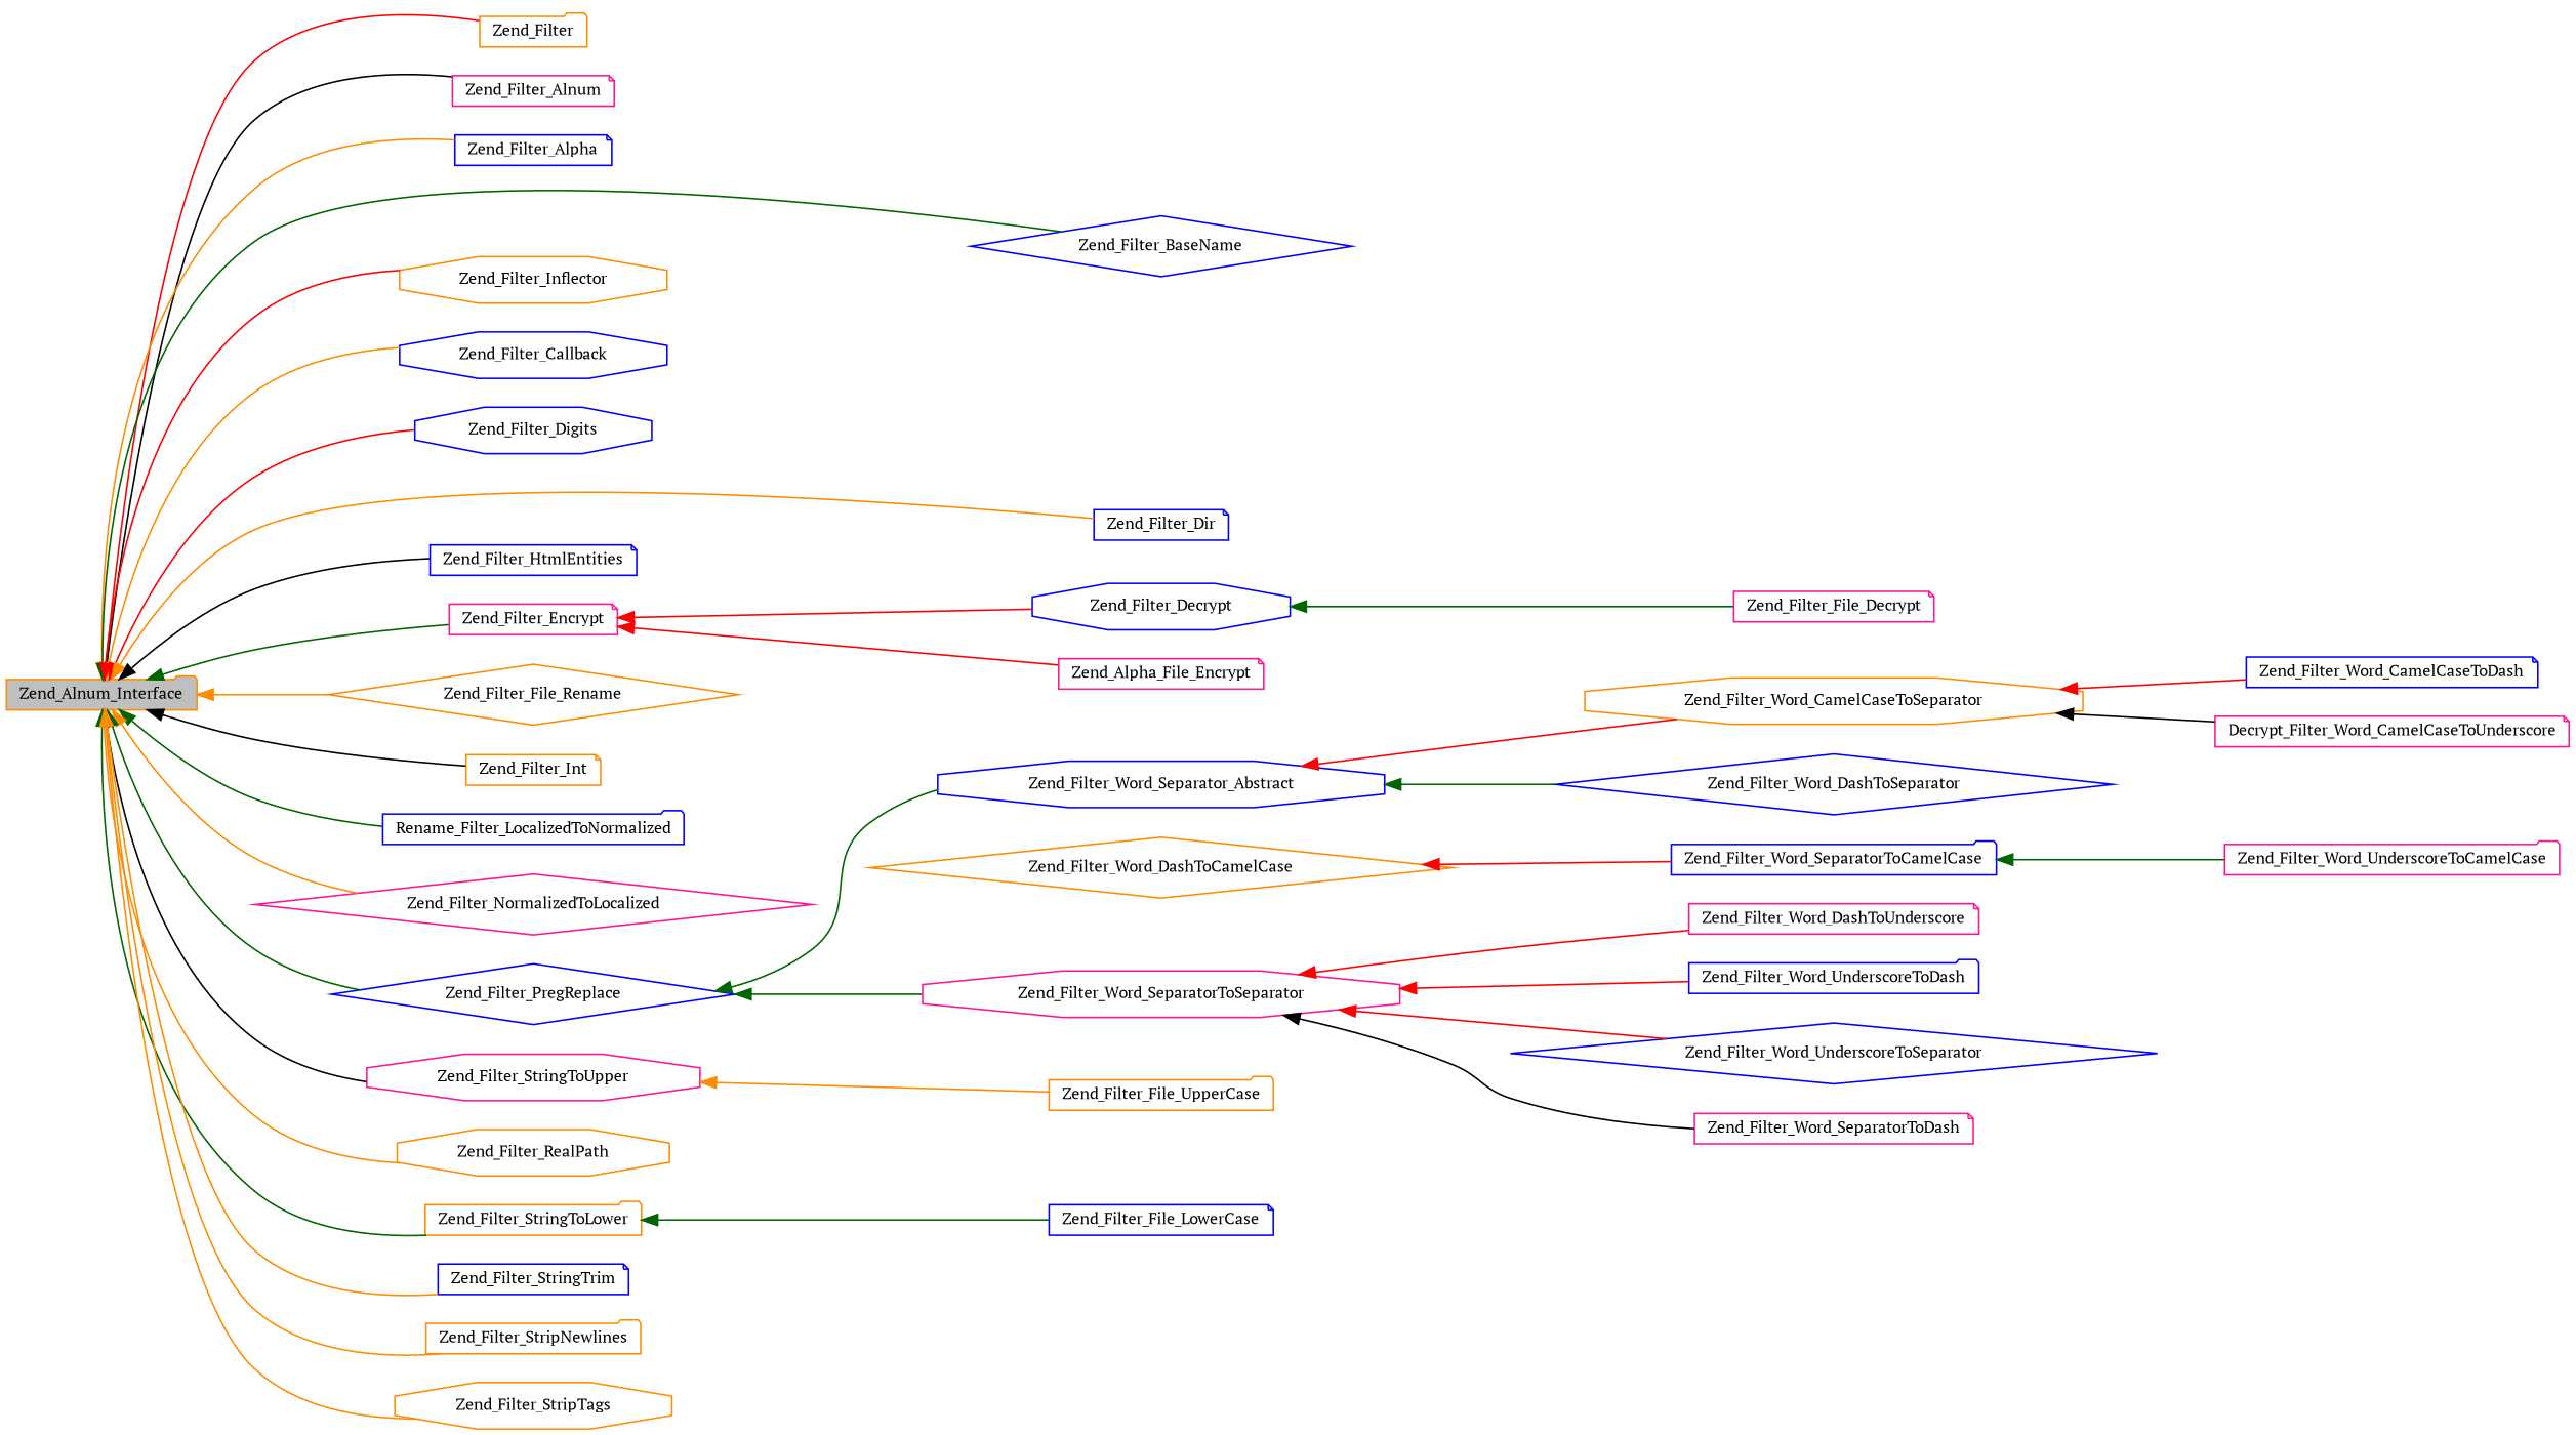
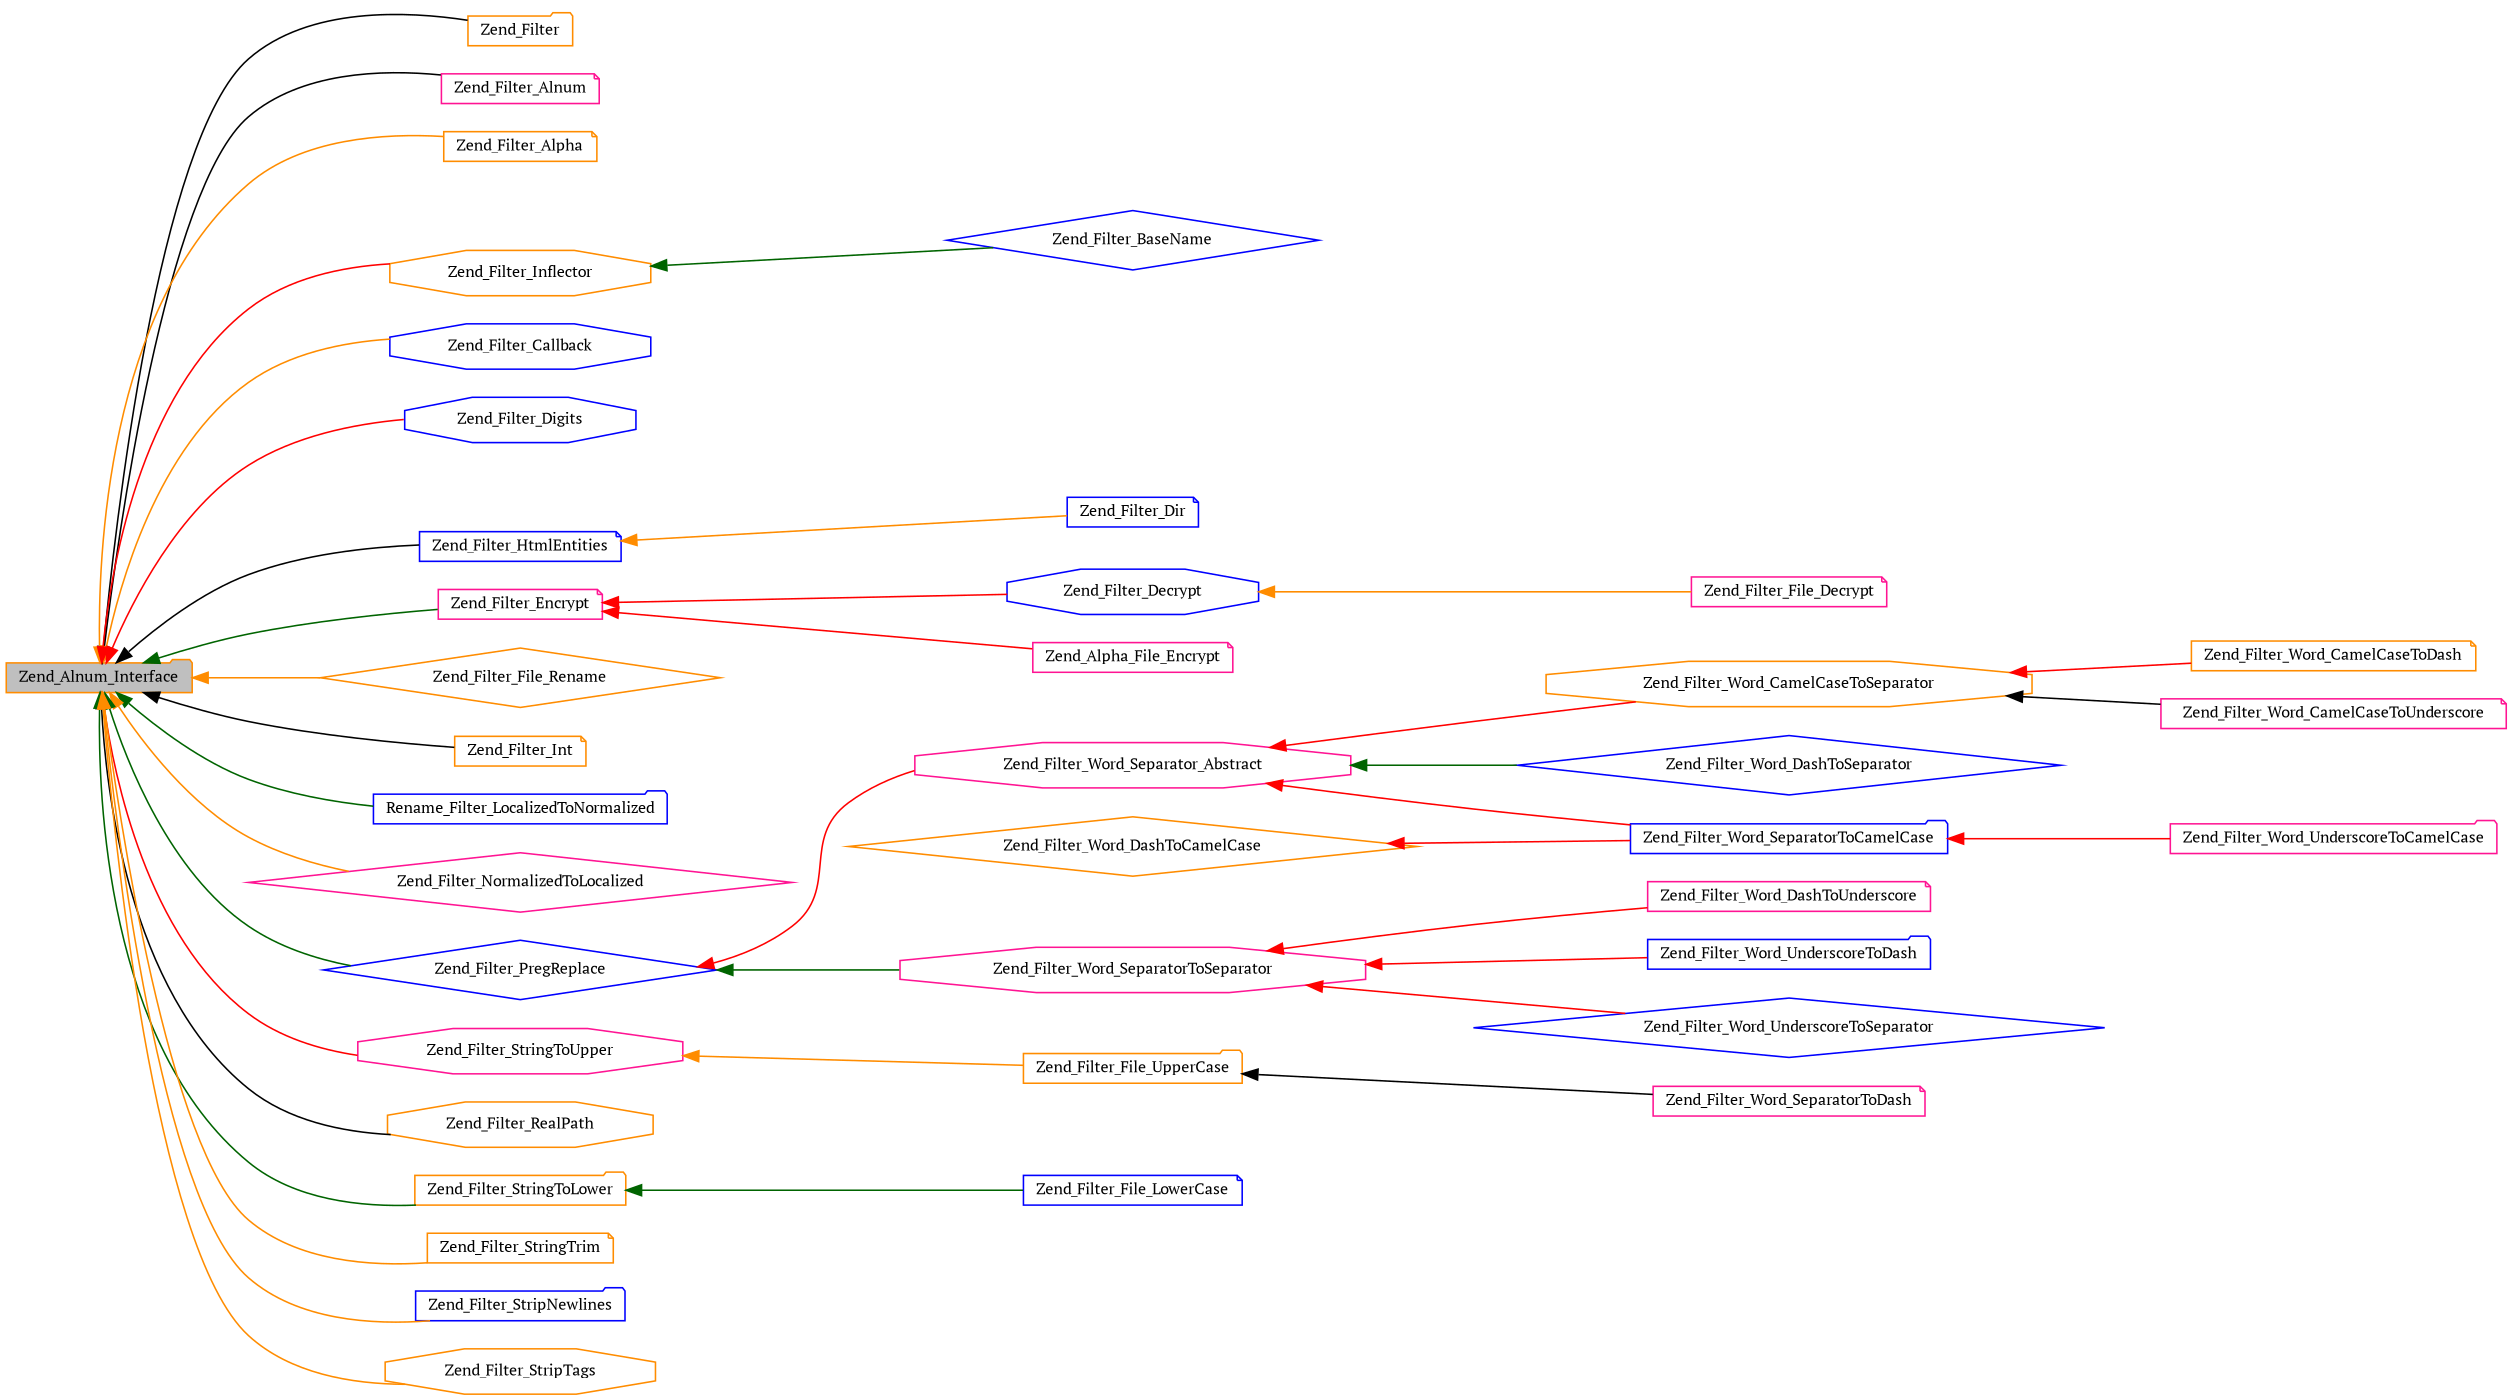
  digraph {
    fontname="PT Serif"
    rankdir=LR
    node [color=blue fillcolor=white fontname="PT Serif" fontsize=10 shape=note style=filled]
    edge [color=darkgreen dir=back fontname="PT Serif" fontsize=10 labelfontname=Helvetica labelfontsize=10 style=solid]
    n1 [color=darkorange fillcolor=grey75 fontcolor=black height=0.2 label=Zend_Alnum_Interface shape=folder width=0.4]
    n2 [color=darkorange height=0.2 label=Zend_Filter shape=folder width=0.4]
    n3 [color=deeppink height=0.2 label=Zend_Filter_Alnum width=0.4]
-   n4 [height=0.2 label=Zend_Filter_Alpha width=0.4]
+   n4 [color=darkorange height=0.2 label=Zend_Filter_Alpha width=0.4]
    n5 [height=0.2 label=Zend_Filter_BaseName shape=diamond width=0.4]
    n6 [height=0.2 label=Zend_Filter_Callback shape=octagon width=0.4]
    n7 [height=0.2 label=Zend_Filter_Digits shape=octagon width=0.4]
    n8 [height=0.2 label=Zend_Filter_Dir width=0.4]
    n9 [color=deeppink height=0.2 label=Zend_Filter_Encrypt width=0.4]
    n10 [color=darkorange height=0.2 label=Zend_Filter_File_Rename shape=diamond width=0.4]
    n11 [height=0.2 label=Zend_Filter_HtmlEntities width=0.4]
    n12 [color=darkorange height=0.2 label=Zend_Filter_Inflector shape=octagon width=0.4]
    n13 [color=darkorange height=0.2 label=Zend_Filter_Int width=0.4]
    n14 [height=0.2 label=Rename_Filter_LocalizedToNormalized shape=folder width=0.4]
    n15 [color=deeppink height=0.2 label=Zend_Filter_NormalizedToLocalized shape=diamond width=0.4]
    n16 [height=0.2 label=Zend_Filter_PregReplace shape=diamond width=0.4]
    n17 [color=darkorange height=0.2 label=Zend_Filter_RealPath shape=octagon width=0.4]
    n18 [color=darkorange height=0.2 label=Zend_Filter_StringToLower shape=folder width=0.4]
    n19 [color=deeppink height=0.2 label=Zend_Filter_StringToUpper shape=octagon width=0.4]
-   n20 [height=0.2 label=Zend_Filter_StringTrim width=0.4]
-   n21 [color=darkorange height=0.2 label=Zend_Filter_StripNewlines shape=folder width=0.4]
+   n20 [color=darkorange height=0.2 label=Zend_Filter_StringTrim width=0.4]
+   n21 [height=0.2 label=Zend_Filter_StripNewlines shape=folder width=0.4]
    n22 [color=darkorange height=0.2 label=Zend_Filter_StripTags shape=octagon width=0.4]
    n23 [height=0.2 label=Zend_Filter_Decrypt shape=octagon width=0.4]
    n24 [color=deeppink height=0.2 label=Zend_Alpha_File_Encrypt width=0.4]
-   n25 [height=0.2 label=Zend_Filter_Word_Separator_Abstract shape=octagon width=0.4]
+   n25 [color=deeppink height=0.2 label=Zend_Filter_Word_Separator_Abstract shape=octagon width=0.4]
    n26 [color=deeppink height=0.2 label=Zend_Filter_Word_SeparatorToSeparator shape=octagon width=0.4]
    n27 [height=0.2 label=Zend_Filter_File_LowerCase width=0.4]
    n28 [color=darkorange height=0.2 label=Zend_Filter_File_UpperCase shape=folder width=0.4]
    n29 [color=deeppink height=0.2 label=Zend_Filter_File_Decrypt width=0.4]
    n30 [color=darkorange height=0.2 label=Zend_Filter_Word_CamelCaseToSeparator shape=octagon width=0.4]
    n31 [height=0.2 label=Zend_Filter_Word_DashToSeparator shape=diamond width=0.4]
    n32 [height=0.2 label=Zend_Filter_Word_SeparatorToCamelCase shape=folder width=0.4]
    n33 [color=deeppink height=0.2 label=Zend_Filter_Word_DashToUnderscore width=0.4]
    n34 [color=deeppink height=0.2 label=Zend_Filter_Word_SeparatorToDash width=0.4]
    n35 [height=0.2 label=Zend_Filter_Word_UnderscoreToDash shape=folder width=0.4]
    n36 [height=0.2 label=Zend_Filter_Word_UnderscoreToSeparator shape=diamond width=0.4]
-   n37 [height=0.2 label=Zend_Filter_Word_CamelCaseToDash width=0.4]
-   n38 [color=deeppink height=0.2 label=Decrypt_Filter_Word_CamelCaseToUnderscore width=0.4]
+   n37 [color=darkorange height=0.2 label=Zend_Filter_Word_CamelCaseToDash width=0.4]
+   n38 [color=deeppink height=0.2 label=Zend_Filter_Word_CamelCaseToUnderscore width=0.4]
    n39 [color=deeppink height=0.2 label=Zend_Filter_Word_UnderscoreToCamelCase shape=folder width=0.4]
    n40 [color=darkorange height=0.2 label=Zend_Filter_Word_DashToCamelCase shape=diamond width=0.4]
-   n1 -> n2 [color=red]
+   n1 -> n2 [color=black]
    n1 -> n3 [color=black]
    n1 -> n4 [color=darkorange]
-   n1 -> n5
+   n12 -> n5
    n1 -> n6 [color=darkorange]
    n1 -> n7 [color=red]
-   n1 -> n8 [color=darkorange]
+   n11 -> n8 [color=darkorange]
    n1 -> n9
    n1 -> n10 [color=darkorange]
    n1 -> n11 [color=black]
    n1 -> n12 [color=red]
    n1 -> n13 [color=black]
    n1 -> n14
    n1 -> n15 [color=darkorange]
    n1 -> n16
-   n1 -> n17 [color=darkorange]
+   n1 -> n17 [color=black]
    n1 -> n18
-   n1 -> n19 [color=black]
+   n1 -> n19 [color=red]
    n1 -> n20 [color=darkorange]
    n1 -> n21 [color=darkorange]
    n1 -> n22 [color=darkorange]
    n9 -> n23 [color=red]
    n9 -> n24 [color=red]
-   n16 -> n25
+   n16 -> n25 [color=red]
    n16 -> n26
    n18 -> n27
    n19 -> n28 [color=darkorange]
-   n23 -> n29
+   n23 -> n29 [color=darkorange]
    n25 -> n30 [color=red]
    n25 -> n31
+   n25 -> n32 [color=red]
    n26 -> n33 [color=red]
-   n26 -> n34 [color=black]
+   n28 -> n34 [color=black]
    n26 -> n35 [color=red]
    n26 -> n36 [color=red]
    n30 -> n37 [color=red]
    n30 -> n38 [color=black]
-   n32 -> n39
+   n32 -> n39 [color=red]
    n40 -> n32 [color=red]
  }
